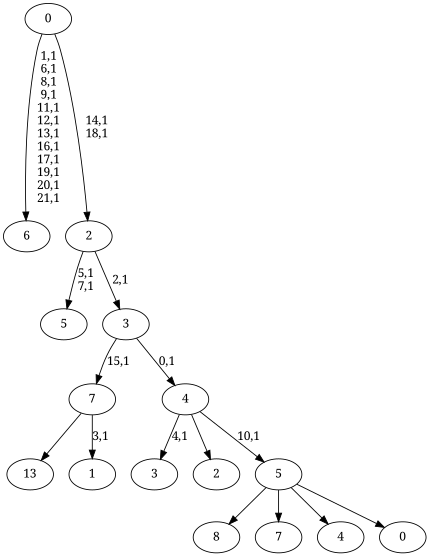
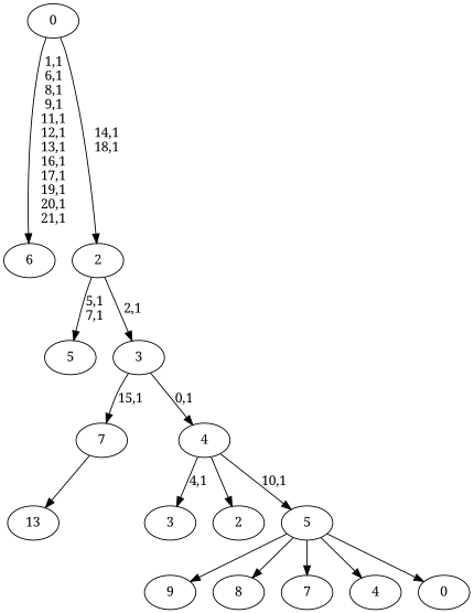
  digraph {
    fontname="Noto Serif"
    node [fontname="Noto Serif"]
    edge [fontname="Noto Serif"]
    n1 [label=13]
+   n2 [label=9]
    n3 [label=8]
    n4 [label=7]
    n5 [label=6]
    n6 [label=5]
    n7 [label=4]
    n8 [label=3]
    n9 [label=2]
-   n10 [label=1]
    7
    n12 [label=0]
    5
    4
    3
    2
    0
    7 -> n1
-   7 -> n10 [label="3,1"]
+   5 -> n2
    5 -> n3
    5 -> n4
    5 -> n7
    5 -> n12
    4 -> n8 [label="4,1"]
    4 -> n9
    4 -> 5 [label="10,1"]
    3 -> 7 [label="15,1"]
    3 -> 4 [label="0,1"]
    2 -> n6 [label="5,1\n7,1"]
    2 -> 3 [label="2,1"]
    0 -> n5 [label="1,1\n6,1\n8,1\n9,1\n11,1\n12,1\n13,1\n16,1\n17,1\n19,1\n20,1\n21,1"]
    0 -> 2 [label="14,1\n18,1"]
  }
